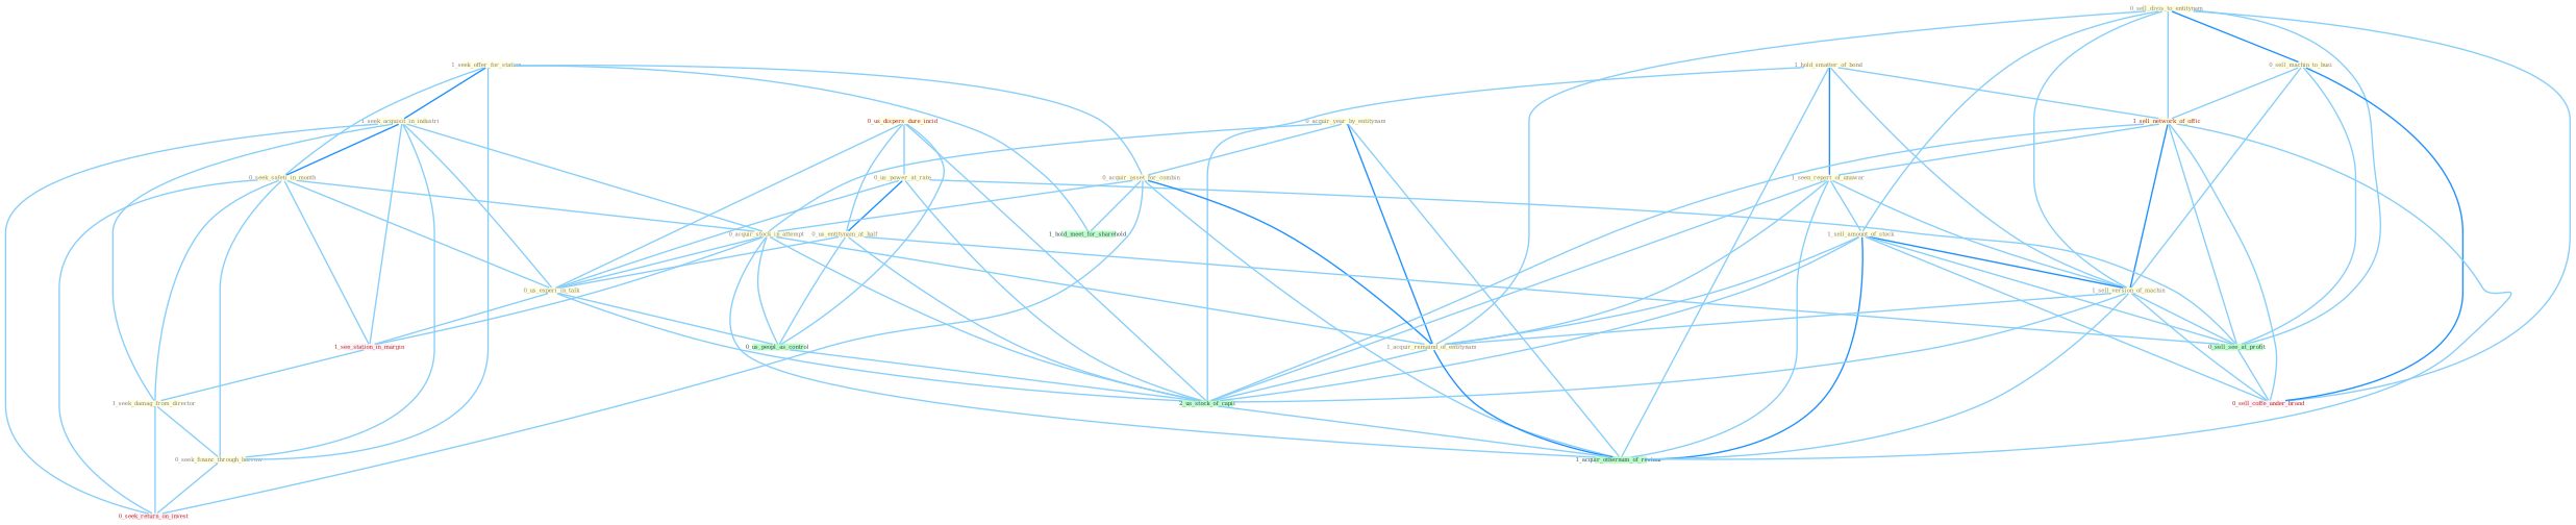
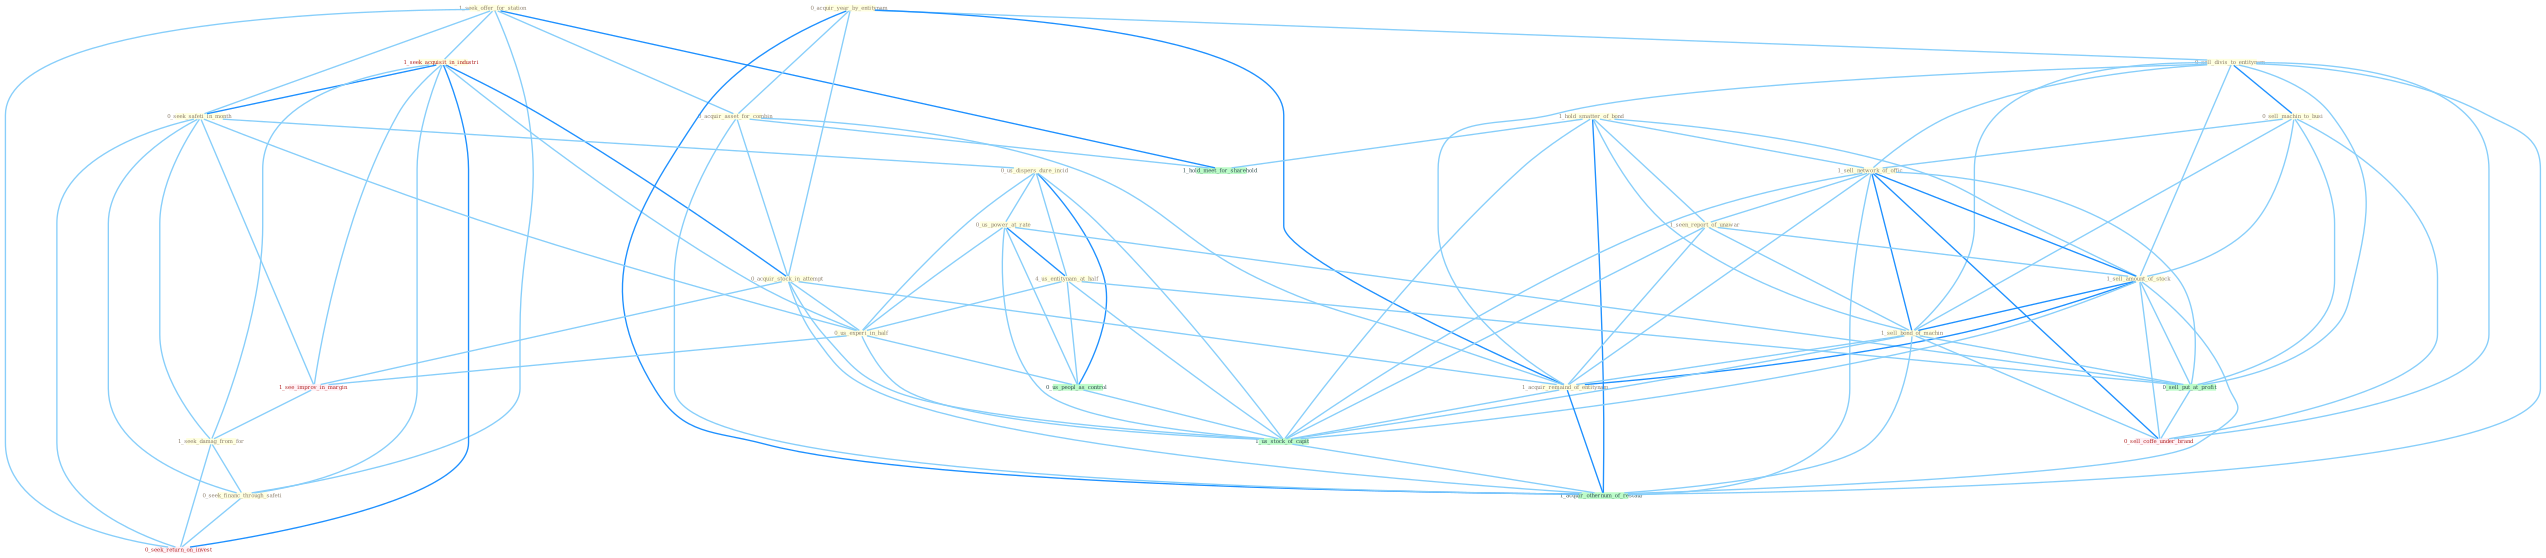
  graph {
    node [color="#ffffe0" fixedsize=true fontcolor="#8b7d6b" fontsize=4 shape=polygon style=filled]
    edge [color="#87cefa" w=1]
    "1_seek_offer_for_station " [height=.06 width=.5]
-   "1_seek_acquisit_in_industri " [height=.06 width=.5]
+   "1_seek_acquisit_in_industri " [fontcolor="#b22222" height=.06 width=.5]
    "0_acquir_year_by_entitynam " [height=.06 width=.5]
    "0_sell_divis_to_entitynam " [height=.06 width=.5]
    "0_seek_safeti_in_month " [height=.06 width=.5]
-   "0_us_dispers_dure_incid " [fontcolor="#b22222" height=.06 width=.5]
+   "0_us_dispers_dure_incid " [height=.06 width=.5]
    "1_hold_smatter_of_bond " [height=.06 width=.5]
    "0_sell_machin_to_busi " [height=.06 width=.5]
-   "1_sell_network_of_offic " [fontcolor="#b22222" height=.06 width=.5]
+   "1_sell_network_of_offic " [height=.06 width=.5]
    "0_us_power_at_rate " [height=.06 width=.5]
-   "1_seek_damag_from_director " [height=.06 width=.5]
+   "1_seek_damag_from_director " [height=.06 width=.5 label="1_seek_damag_from_for"]
    "0_acquir_asset_for_combin " [height=.06 width=.5]
    "0_acquir_stock_in_attempt " [height=.06 width=.5]
    "1_seen_report_of_unawar " [height=.06 width=.5]
    "1_sell_amount_of_stock " [height=.06 width=.5]
-   "0_us_entitynam_at_half " [height=.06 width=.5]
-   "0_seek_financ_through_borrow " [height=.06 width=.5]
-   "1_sell_version_of_machin " [height=.06 width=.5]
-   "0_us_experi_in_talk " [height=.06 width=.5]
+   "0_us_entitynam_at_half " [height=.06 width=.5 label="4_us_entitynam_at_half"]
+   "0_seek_financ_through_borrow " [height=.06 width=.5 label="0_seek_financ_through_safeti"]
+   "1_sell_version_of_machin " [height=.06 width=.5 label="1_sell_bond_of_machin"]
+   "0_us_experi_in_talk " [height=.06 width=.5 label="0_us_experi_in_half"]
    "1_acquir_remaind_of_entitynam " [height=.06 width=.5]
    "0_seek_return_on_invest " [color="#fff0f5" fontcolor="#b22222" height=.06 width=.5]
-   "1_see_improv_in_margin " [color="#fff0f5" fontcolor="#b22222" height=.06 width=.5 label="1_see_station_in_margin"]
+   "1_see_improv_in_margin " [color="#fff0f5" fontcolor="#b22222" height=.06 width=.5]
    "0_sell_coffe_under_brand " [color="#fff0f5" fontcolor="#b22222" height=.06 width=.5]
    "1_hold_meet_for_sharehold " [color="#BDFCC9" fontcolor="#2f4f4f" height=.06 width=.5]
    "1_acquir_othernum_of_restaur " [color="#BDFCC9" fontcolor="#2f4f4f" height=.06 width=.5]
-   "0_sell_put_at_profit " [color="#BDFCC9" fontcolor="#2f4f4f" height=.06 width=.5 label="0_sell_see_at_profit"]
+   "0_sell_put_at_profit " [color="#BDFCC9" fontcolor="#2f4f4f" height=.06 width=.5]
    "0_us_peopl_as_control " [color="#BDFCC9" fontcolor="#2f4f4f" height=.06 width=.5]
-   "1_us_stock_of_capit " [color="#BDFCC9" fontcolor="#2f4f4f" height=.06 width=.5 label="2_us_stock_of_capit"]
+   "1_us_stock_of_capit " [color="#BDFCC9" fontcolor="#2f4f4f" height=.06 width=.5]
    subgraph sub_1 {
      "1_seek_offer_for_station "
      "1_seek_acquisit_in_industri "
      "0_acquir_year_by_entitynam "
      "0_sell_divis_to_entitynam "
      "0_seek_safeti_in_month "
      "0_us_dispers_dure_incid "
      "1_hold_smatter_of_bond "
      "0_sell_machin_to_busi "
      "1_sell_network_of_offic "
      "0_us_power_at_rate "
      "1_seek_damag_from_director "
      "0_acquir_asset_for_combin "
      "0_acquir_stock_in_attempt "
      "1_seen_report_of_unawar "
      "1_sell_amount_of_stock "
      "0_us_entitynam_at_half "
      "0_seek_financ_through_borrow "
      "1_sell_version_of_machin "
      "0_us_experi_in_talk "
      "1_acquir_remaind_of_entitynam "
    }
    subgraph sub_2 {
      "0_seek_return_on_invest "
      "1_see_improv_in_margin "
      "0_sell_coffe_under_brand "
    }
-   "1_seek_offer_for_station " -- "1_seek_acquisit_in_industri " [color="#1e90ff"]
+   "1_seek_offer_for_station " -- "1_seek_acquisit_in_industri "
    "1_seek_offer_for_station " -- "0_seek_safeti_in_month "
    "1_seek_offer_for_station " -- "0_acquir_asset_for_combin "
    "1_seek_offer_for_station " -- "0_seek_financ_through_borrow "
-   "0_acquir_asset_for_combin " -- "0_seek_return_on_invest "
-   "1_seek_offer_for_station " -- "1_hold_meet_for_sharehold "
+   "1_seek_offer_for_station " -- "0_seek_return_on_invest "
+   "1_seek_offer_for_station " -- "1_hold_meet_for_sharehold " [color="#1e90ff"]
    "1_seek_acquisit_in_industri " -- "0_seek_safeti_in_month " [color="#1e90ff" w=2]
    "1_seek_acquisit_in_industri " -- "1_seek_damag_from_director "
-   "1_seek_acquisit_in_industri " -- "0_acquir_stock_in_attempt "
+   "1_seek_acquisit_in_industri " -- "0_acquir_stock_in_attempt " [color="#1e90ff"]
    "1_seek_acquisit_in_industri " -- "0_seek_financ_through_borrow "
    "1_seek_acquisit_in_industri " -- "0_us_experi_in_talk "
-   "1_seek_acquisit_in_industri " -- "0_seek_return_on_invest "
+   "1_seek_acquisit_in_industri " -- "0_seek_return_on_invest " [color="#1e90ff"]
    "1_seek_acquisit_in_industri " -- "1_see_improv_in_margin "
+   "0_acquir_year_by_entitynam " -- "0_sell_divis_to_entitynam "
    "0_acquir_year_by_entitynam " -- "0_acquir_asset_for_combin "
    "0_acquir_year_by_entitynam " -- "0_acquir_stock_in_attempt "
    "0_acquir_year_by_entitynam " -- "1_acquir_remaind_of_entitynam " [color="#1e90ff" w=2]
-   "0_acquir_year_by_entitynam " -- "1_acquir_othernum_of_restaur "
+   "0_acquir_year_by_entitynam " -- "1_acquir_othernum_of_restaur " [color="#1e90ff"]
    "0_sell_divis_to_entitynam " -- "0_sell_machin_to_busi " [color="#1e90ff" w=2]
    "0_sell_divis_to_entitynam " -- "1_sell_network_of_offic "
    "0_sell_divis_to_entitynam " -- "1_sell_amount_of_stock "
    "0_sell_divis_to_entitynam " -- "1_sell_version_of_machin "
    "0_sell_divis_to_entitynam " -- "1_acquir_remaind_of_entitynam "
    "0_sell_divis_to_entitynam " -- "0_sell_coffe_under_brand "
    "0_sell_divis_to_entitynam " -- "0_sell_put_at_profit "
    "0_seek_safeti_in_month " -- "1_seek_damag_from_director "
-   "0_seek_safeti_in_month " -- "0_acquir_stock_in_attempt "
+   "0_seek_safeti_in_month " -- "0_us_dispers_dure_incid "
    "0_seek_safeti_in_month " -- "0_seek_financ_through_borrow "
    "0_seek_safeti_in_month " -- "0_us_experi_in_talk "
    "0_seek_safeti_in_month " -- "0_seek_return_on_invest "
    "0_seek_safeti_in_month " -- "1_see_improv_in_margin "
    "0_us_dispers_dure_incid " -- "0_us_power_at_rate "
    "0_us_dispers_dure_incid " -- "0_us_entitynam_at_half "
    "0_us_dispers_dure_incid " -- "0_us_experi_in_talk "
-   "0_us_dispers_dure_incid " -- "0_us_peopl_as_control "
+   "0_us_dispers_dure_incid " -- "0_us_peopl_as_control " [color="#1e90ff"]
    "0_us_dispers_dure_incid " -- "1_us_stock_of_capit "
    "1_hold_smatter_of_bond " -- "1_sell_network_of_offic "
-   "1_hold_smatter_of_bond " -- "1_seen_report_of_unawar " [color="#1e90ff"]
+   "1_hold_smatter_of_bond " -- "1_seen_report_of_unawar "
+   "1_hold_smatter_of_bond " -- "1_sell_amount_of_stock "
    "1_hold_smatter_of_bond " -- "1_sell_version_of_machin "
-   "1_hold_smatter_of_bond " -- "1_acquir_othernum_of_restaur "
+   "1_hold_smatter_of_bond " -- "1_hold_meet_for_sharehold "
+   "1_hold_smatter_of_bond " -- "1_acquir_othernum_of_restaur " [color="#1e90ff"]
    "1_hold_smatter_of_bond " -- "1_us_stock_of_capit "
    "0_sell_machin_to_busi " -- "1_sell_network_of_offic "
+   "0_sell_machin_to_busi " -- "1_sell_amount_of_stock "
    "0_sell_machin_to_busi " -- "1_sell_version_of_machin "
-   "0_sell_machin_to_busi " -- "0_sell_coffe_under_brand " [color="#1e90ff"]
+   "0_sell_machin_to_busi " -- "0_sell_coffe_under_brand "
    "0_sell_machin_to_busi " -- "0_sell_put_at_profit "
    "1_sell_network_of_offic " -- "1_seen_report_of_unawar "
+   "1_sell_network_of_offic " -- "1_sell_amount_of_stock " [color="#1e90ff" w=2]
    "1_sell_network_of_offic " -- "1_sell_version_of_machin " [color="#1e90ff" w=2]
-   "1_sell_network_of_offic " -- "0_sell_coffe_under_brand "
+   "1_sell_network_of_offic " -- "1_acquir_remaind_of_entitynam "
+   "1_sell_network_of_offic " -- "0_sell_coffe_under_brand " [color="#1e90ff"]
    "1_sell_network_of_offic " -- "1_acquir_othernum_of_restaur "
    "1_sell_network_of_offic " -- "0_sell_put_at_profit "
    "1_sell_network_of_offic " -- "1_us_stock_of_capit "
    "0_us_power_at_rate " -- "0_us_entitynam_at_half " [color="#1e90ff" w=2]
    "0_us_power_at_rate " -- "0_us_experi_in_talk "
    "0_us_power_at_rate " -- "0_sell_put_at_profit "
-   "0_acquir_stock_in_attempt " -- "0_us_peopl_as_control "
+   "0_us_power_at_rate " -- "0_us_peopl_as_control "
    "0_us_power_at_rate " -- "1_us_stock_of_capit "
    "1_seek_damag_from_director " -- "0_seek_financ_through_borrow "
    "1_seek_damag_from_director " -- "0_seek_return_on_invest "
    "0_acquir_asset_for_combin " -- "0_acquir_stock_in_attempt "
-   "0_acquir_asset_for_combin " -- "1_acquir_remaind_of_entitynam " [color="#1e90ff"]
+   "0_acquir_asset_for_combin " -- "1_acquir_remaind_of_entitynam "
    "0_acquir_asset_for_combin " -- "1_hold_meet_for_sharehold "
    "0_acquir_asset_for_combin " -- "1_acquir_othernum_of_restaur "
    "0_acquir_stock_in_attempt " -- "0_us_experi_in_talk "
    "0_acquir_stock_in_attempt " -- "1_acquir_remaind_of_entitynam "
    "0_acquir_stock_in_attempt " -- "1_see_improv_in_margin "
    "0_acquir_stock_in_attempt " -- "1_acquir_othernum_of_restaur "
    "0_acquir_stock_in_attempt " -- "1_us_stock_of_capit "
    "1_seen_report_of_unawar " -- "1_sell_amount_of_stock "
    "1_seen_report_of_unawar " -- "1_sell_version_of_machin "
    "1_seen_report_of_unawar " -- "1_acquir_remaind_of_entitynam "
-   "1_seen_report_of_unawar " -- "1_acquir_othernum_of_restaur "
+   "0_sell_divis_to_entitynam " -- "1_acquir_othernum_of_restaur "
    "1_seen_report_of_unawar " -- "1_us_stock_of_capit "
    "1_sell_amount_of_stock " -- "1_sell_version_of_machin " [color="#1e90ff" w=2]
-   "1_sell_amount_of_stock " -- "1_acquir_remaind_of_entitynam "
+   "1_sell_amount_of_stock " -- "1_acquir_remaind_of_entitynam " [color="#1e90ff"]
    "1_sell_amount_of_stock " -- "0_sell_coffe_under_brand "
-   "1_sell_amount_of_stock " -- "1_acquir_othernum_of_restaur " [color="#1e90ff"]
+   "1_sell_amount_of_stock " -- "1_acquir_othernum_of_restaur "
    "1_sell_amount_of_stock " -- "0_sell_put_at_profit "
    "1_sell_amount_of_stock " -- "1_us_stock_of_capit "
    "0_us_entitynam_at_half " -- "0_us_experi_in_talk "
    "0_us_entitynam_at_half " -- "0_sell_put_at_profit "
    "0_us_entitynam_at_half " -- "0_us_peopl_as_control "
    "0_us_entitynam_at_half " -- "1_us_stock_of_capit "
    "0_seek_financ_through_borrow " -- "0_seek_return_on_invest "
    "1_sell_version_of_machin " -- "1_acquir_remaind_of_entitynam "
    "1_sell_version_of_machin " -- "0_sell_coffe_under_brand "
    "1_sell_version_of_machin " -- "1_acquir_othernum_of_restaur "
    "1_sell_version_of_machin " -- "0_sell_put_at_profit "
    "1_sell_version_of_machin " -- "1_us_stock_of_capit "
    "0_us_experi_in_talk " -- "1_see_improv_in_margin "
    "0_us_experi_in_talk " -- "0_us_peopl_as_control "
    "0_us_experi_in_talk " -- "1_us_stock_of_capit "
    "1_acquir_remaind_of_entitynam " -- "1_acquir_othernum_of_restaur " [color="#1e90ff" w=2]
    "1_acquir_remaind_of_entitynam " -- "1_us_stock_of_capit "
    "1_see_improv_in_margin " -- "1_seek_damag_from_director "
    "0_sell_put_at_profit " -- "0_sell_coffe_under_brand "
    "0_us_peopl_as_control " -- "1_us_stock_of_capit "
    "1_us_stock_of_capit " -- "1_acquir_othernum_of_restaur "
  }
